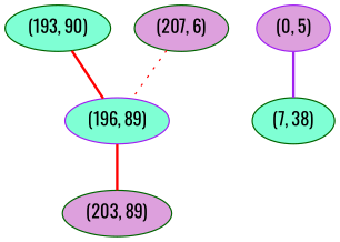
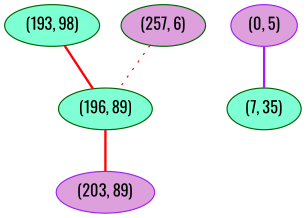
  graph {
    fontname=Oswald
    node [color=darkgreen fillcolor=aquamarine fontname=Oswald style=filled]
    edge [color=red fontname=Oswald style=bold weight=1]
-   "(193, 90)"
-   "(196, 89)" [color=purple]
+   "(193, 90)" [label="(193, 98)"]
+   "(196, 89)"
    n3 [color=purple fillcolor=plum label="(0, 5)"]
-   "(7, 38)"
-   "(203, 89)" [fillcolor=plum]
-   "(207, 6)" [fillcolor=plum]
+   "(7, 38)" [label="(7, 35)"]
+   "(203, 89)" [color=purple fillcolor=plum]
+   "(207, 6)" [fillcolor=plum label="(257, 6)"]
    "(193, 90)" -- "(196, 89)"
    "(196, 89)" -- "(203, 89)"
    n3 -- "(7, 38)" [color=purple weight=4]
    "(207, 6)" -- "(196, 89)" [style=dotted]
  }
